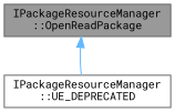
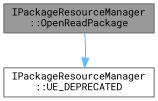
  digraph {
    rankdir=TB
    fontname="Roboto Mono"
    node [fontname="Roboto Mono" fontsize=10 shape=box style=filled]
    n1 [color=gray40 fillcolor=grey60 fontcolor=black height=0.2 label="IPackageResourceManager\l::OpenReadPackage" width=0.4]
    n2 [color=grey40 fillcolor=white height=0.2 label="IPackageResourceManager\l::UE_DEPRECATED" width=0.4]
-   n1 -> n2 [color=steelblue1 dir=back fontname="Roboto Mono" fontsize=10 labelfontname=Helvetica labelfontsize=10 style=solid]
+   n2 -> n1 [color=steelblue1 dir=back fontname="Roboto Mono" fontsize=10 labelfontname=Helvetica labelfontsize=10 style=solid]
  }
